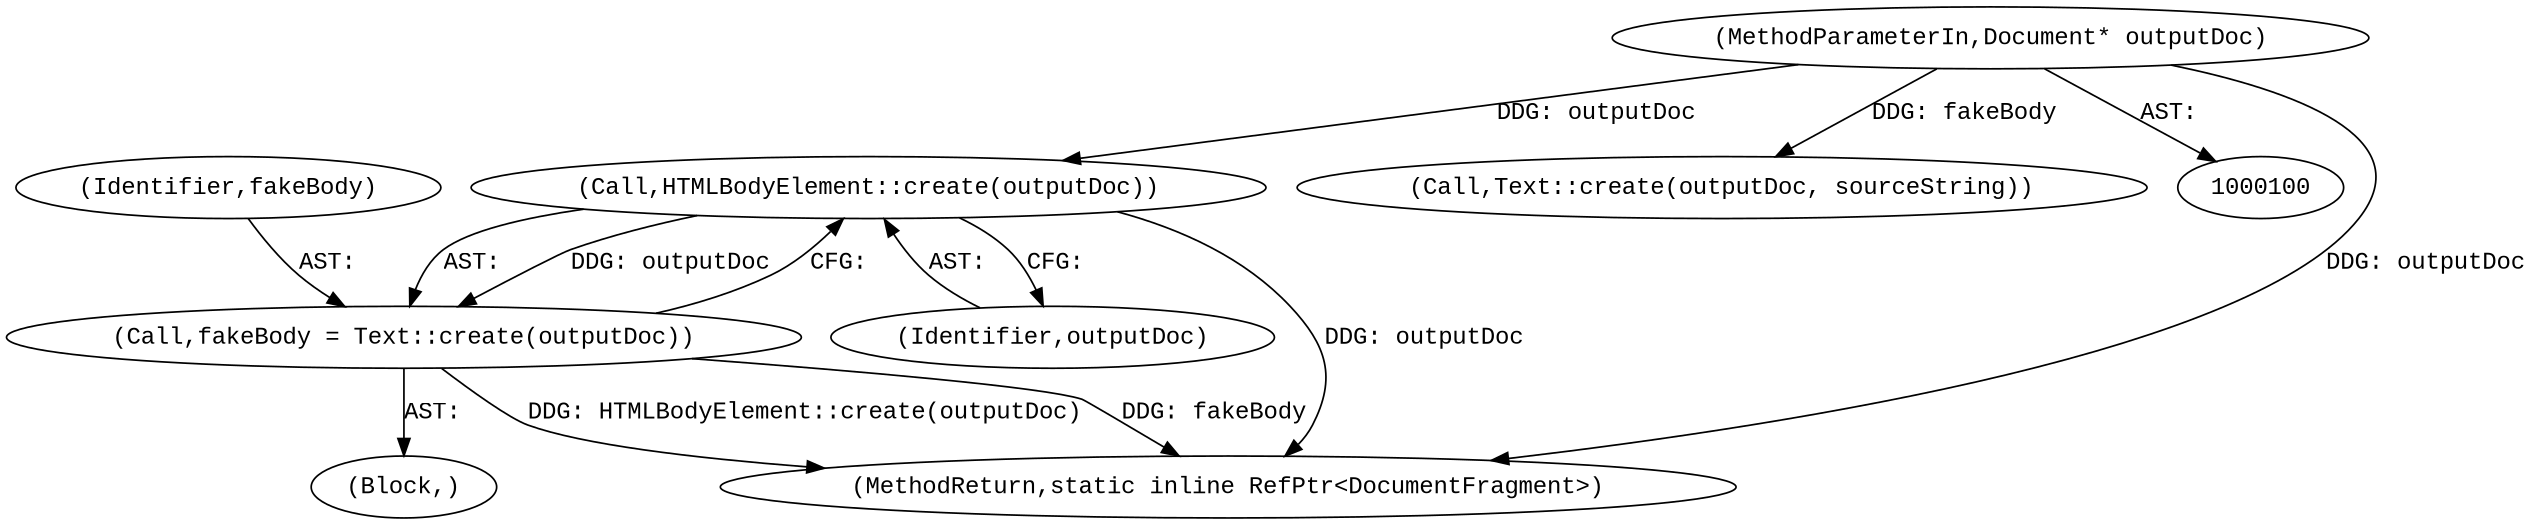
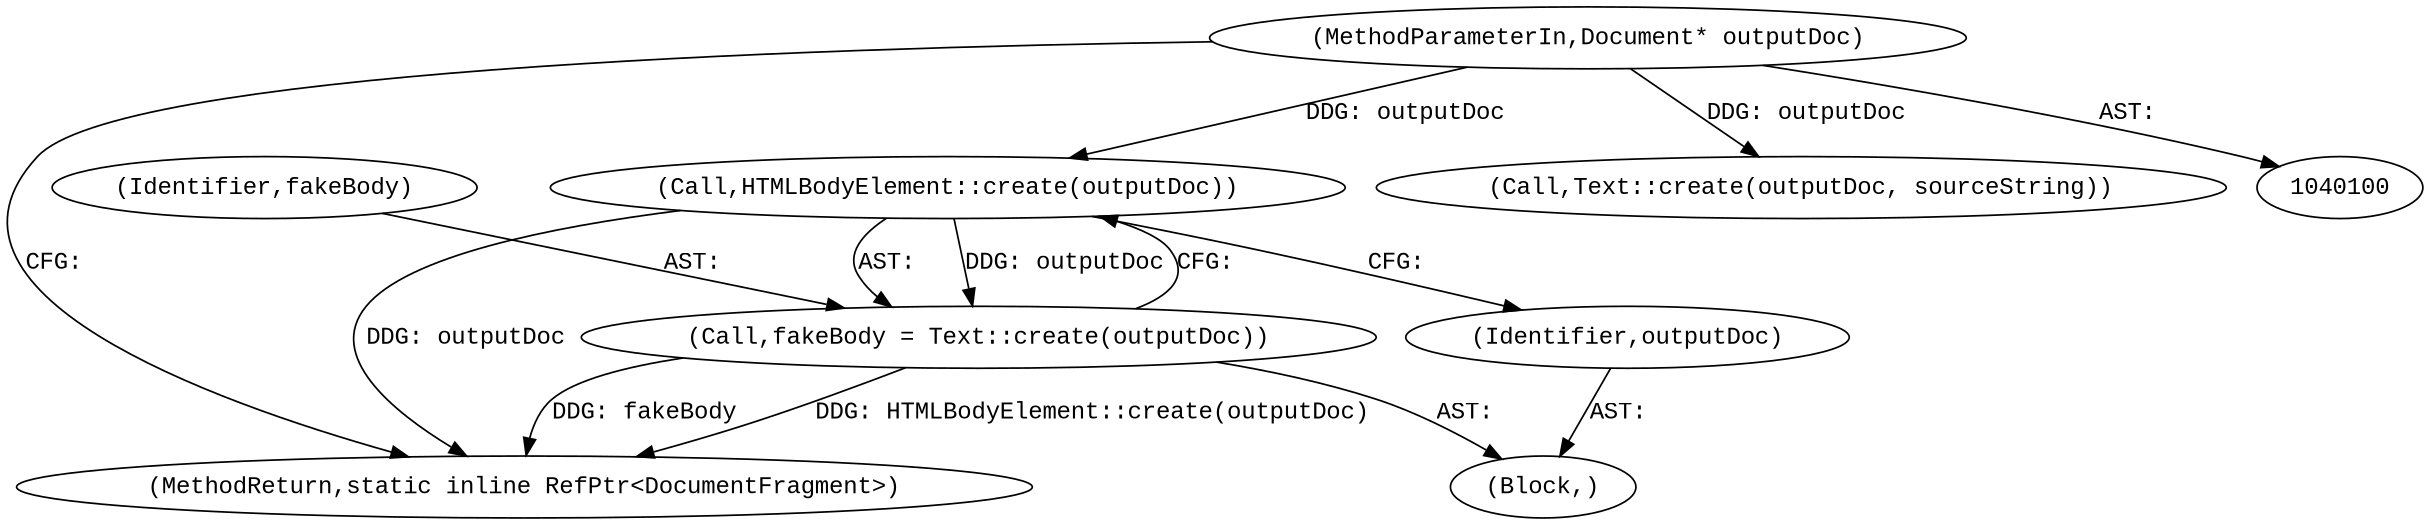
  digraph {
    fontname="Liberation Mono"
    node [fontname="Liberation Mono"]
    edge [fontname="Liberation Mono"]
    n1 [label="(Call,HTMLBodyElement::create(outputDoc))"]
    n2 [label="(Call,fakeBody = Text::create(outputDoc))"]
    n3 [label="(MethodReturn,static inline RefPtr<DocumentFragment>)"]
    n4 [label="(Identifier,outputDoc)"]
    n5 [label="(Block,)"]
    n6 [label="(MethodParameterIn,Document* outputDoc)"]
    n7 [label="(Call,Text::create(outputDoc, sourceString))"]
-   1000100
+   1000100 [label=1040100]
    n9 [label="(Identifier,fakeBody)"]
    n1 -> n2 [label="AST: "]
    n1 -> n2 [label="DDG: outputDoc"]
    n1 -> n3 [label="DDG: outputDoc"]
    n1 -> n4 [label="CFG: "]
    n2 -> n1 [label="CFG: "]
    n2 -> n3 [label="DDG: HTMLBodyElement::create(outputDoc)"]
    n2 -> n3 [label="DDG: fakeBody"]
    n2 -> n5 [label="AST: "]
-   n4 -> n1 [label="AST: "]
+   n4 -> n5 [label="AST: "]
    n6 -> n1 [label="DDG: outputDoc"]
-   n6 -> n3 [label="DDG: outputDoc"]
-   n6 -> n7 [label="DDG: fakeBody"]
+   n6 -> n3 [label="CFG: "]
+   n6 -> n7 [label="DDG: outputDoc"]
    n6 -> 1000100 [label="AST: "]
    n9 -> n2 [label="AST: "]
  }
